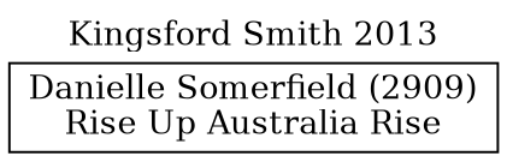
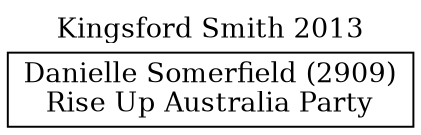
  digraph {
    label="Kingsford Smith 2013"
    labelloc=t
    mclimit=10
    rankdir=LR
-   n1 [label="Danielle Somerfield (2909)\nRise Up Australia Rise" shape=box]
+   n1 [label="Danielle Somerfield (2909)\nRise Up Australia Party" shape=box]
  }
